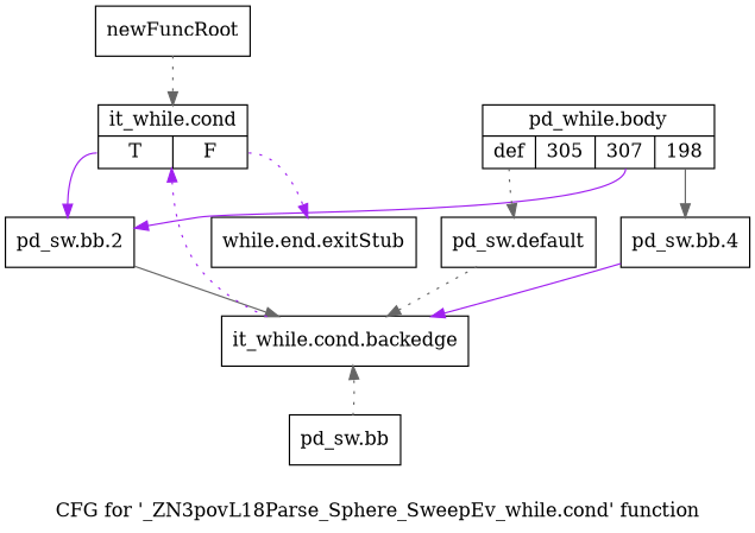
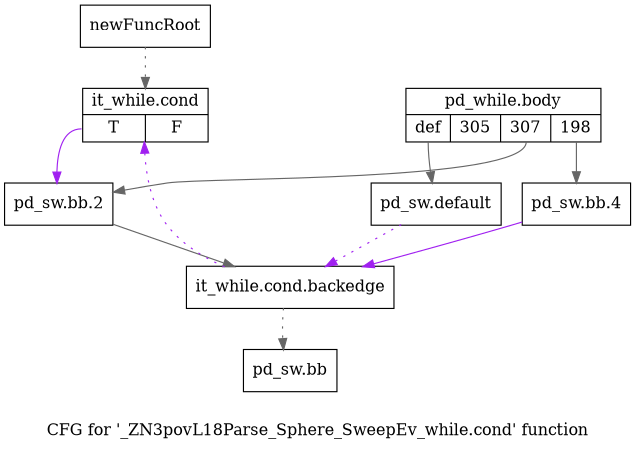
  digraph {
    label="CFG for '_ZN3povL18Parse_Sphere_SweepEv_while.cond' function"
    node [shape=record]
    edge [color=purple style=dotted]
    n1 [label="{newFuncRoot}"]
    n2 [label="{it_while.cond|{<s0>T|<s1>F}}"]
-   n3 [label="{while.end.exitStub}"]
    n4 [label="{pd_sw.bb.2}"]
    n5 [label="{pd_while.body|{<s0>def|<s1>305|<s2>307|<s3>198}}"]
    n6 [label="{pd_sw.default}"]
    n7 [label="{pd_sw.bb.4}"]
    n8 [label="{it_while.cond.backedge}"]
    n9 [label="{pd_sw.bb}"]
    n1 -> n2 [color=gray40]
-   n2 -> n3 [tailport=s1]
    n2 -> n4 [style=solid tailport=s0]
    n4 -> n8 [color=gray40 style=solid]
-   n5 -> n4 [style=solid tailport=s2]
-   n5 -> n6 [color=gray40 tailport=s0]
+   n5 -> n4 [color=gray40 style=solid tailport=s2]
+   n5 -> n6 [color=gray40 style=solid tailport=s0]
    n5 -> n7 [color=gray40 style=solid tailport=s3]
-   n6 -> n8 [color=gray40]
+   n6 -> n8
    n7 -> n8 [style=solid]
    n8 -> n2
-   n9 -> n8 [color=gray40]
+   n8 -> n9 [color=gray40]
  }
